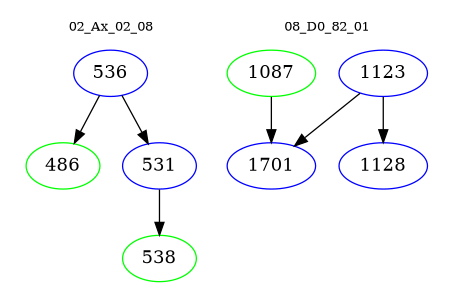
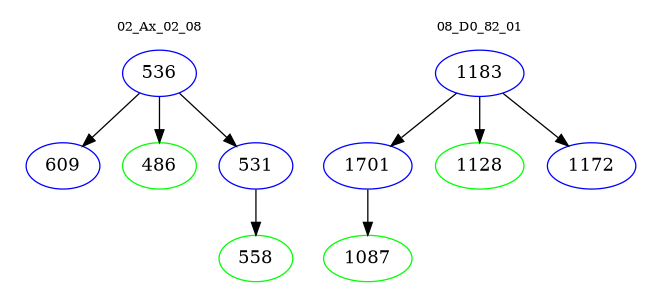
  digraph {
    node [color=blue]
    edge [color=black]
    n1 [label=536]
+   n2 [label=609]
    n3 [color=green label=486]
    n4 [label=531]
-   n5 [color=green label=538]
-   n6 [label=1123]
+   n5 [color=green label=558]
+   n6 [label=1183]
    n7 [label=1701]
-   n8 [label=1128]
+   n8 [color=green label=1128]
+   n9 [label=1172]
    n10 [color=green label=1087]
    subgraph cluster_1 {
      color=white
      fontsize=10
      label="02_Ax_02_08"
      n1
+     n2
      n3
      n4
      n5
    }
    subgraph cluster_2 {
      color=white
      fontsize=10
      label="08_D0_82_01"
      n6
      n7
      n8
+     n9
      n10
    }
+   n1 -> n2
    n1 -> n3
    n1 -> n4
    n4 -> n5
    n6 -> n7
    n6 -> n8
-   n10 -> n7
+   n6 -> n9
+   n7 -> n10
  }
